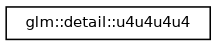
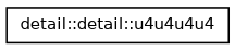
  digraph {
    rankdir=LR
-   n1 [color=black fillcolor=white fontname=Helvetica fontsize=10 height=0.2 label="glm::detail::u4u4u4u4" shape=record style=filled width=0.4]
+   n1 [color=black fillcolor=white fontname=Helvetica fontsize=10 height=0.2 label="detail::detail::u4u4u4u4" shape=record style=filled width=0.4]
  }
